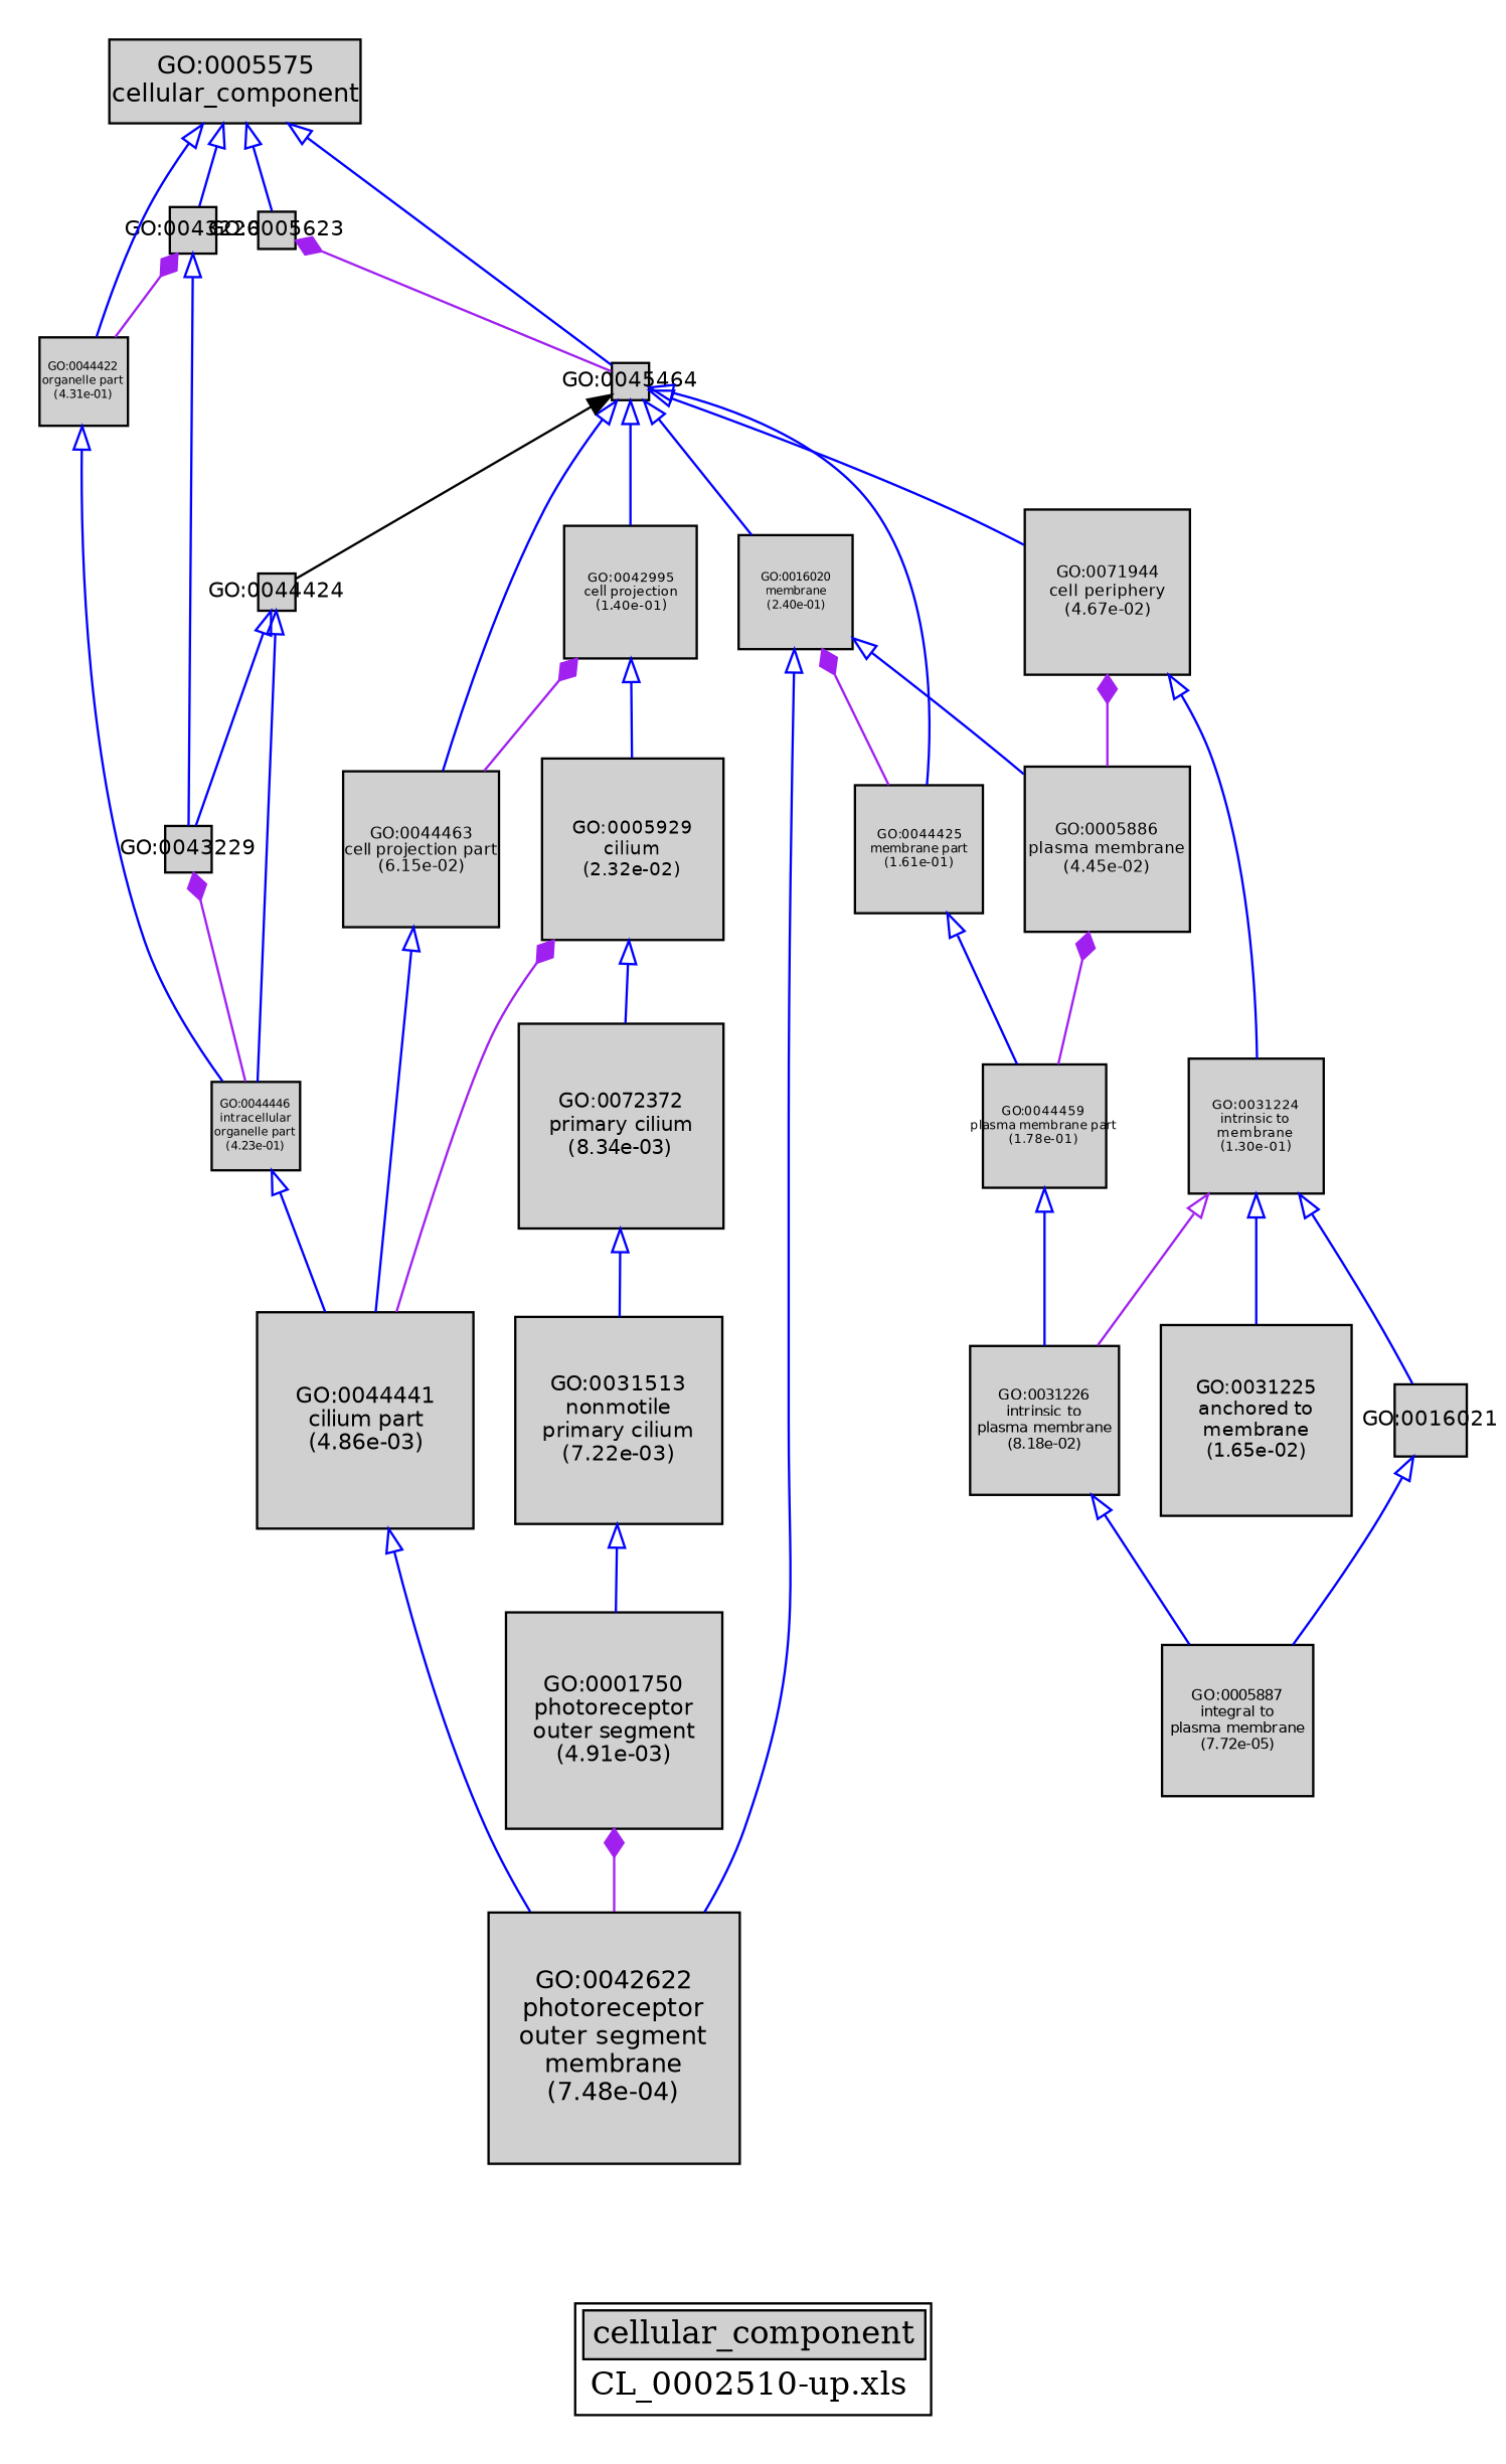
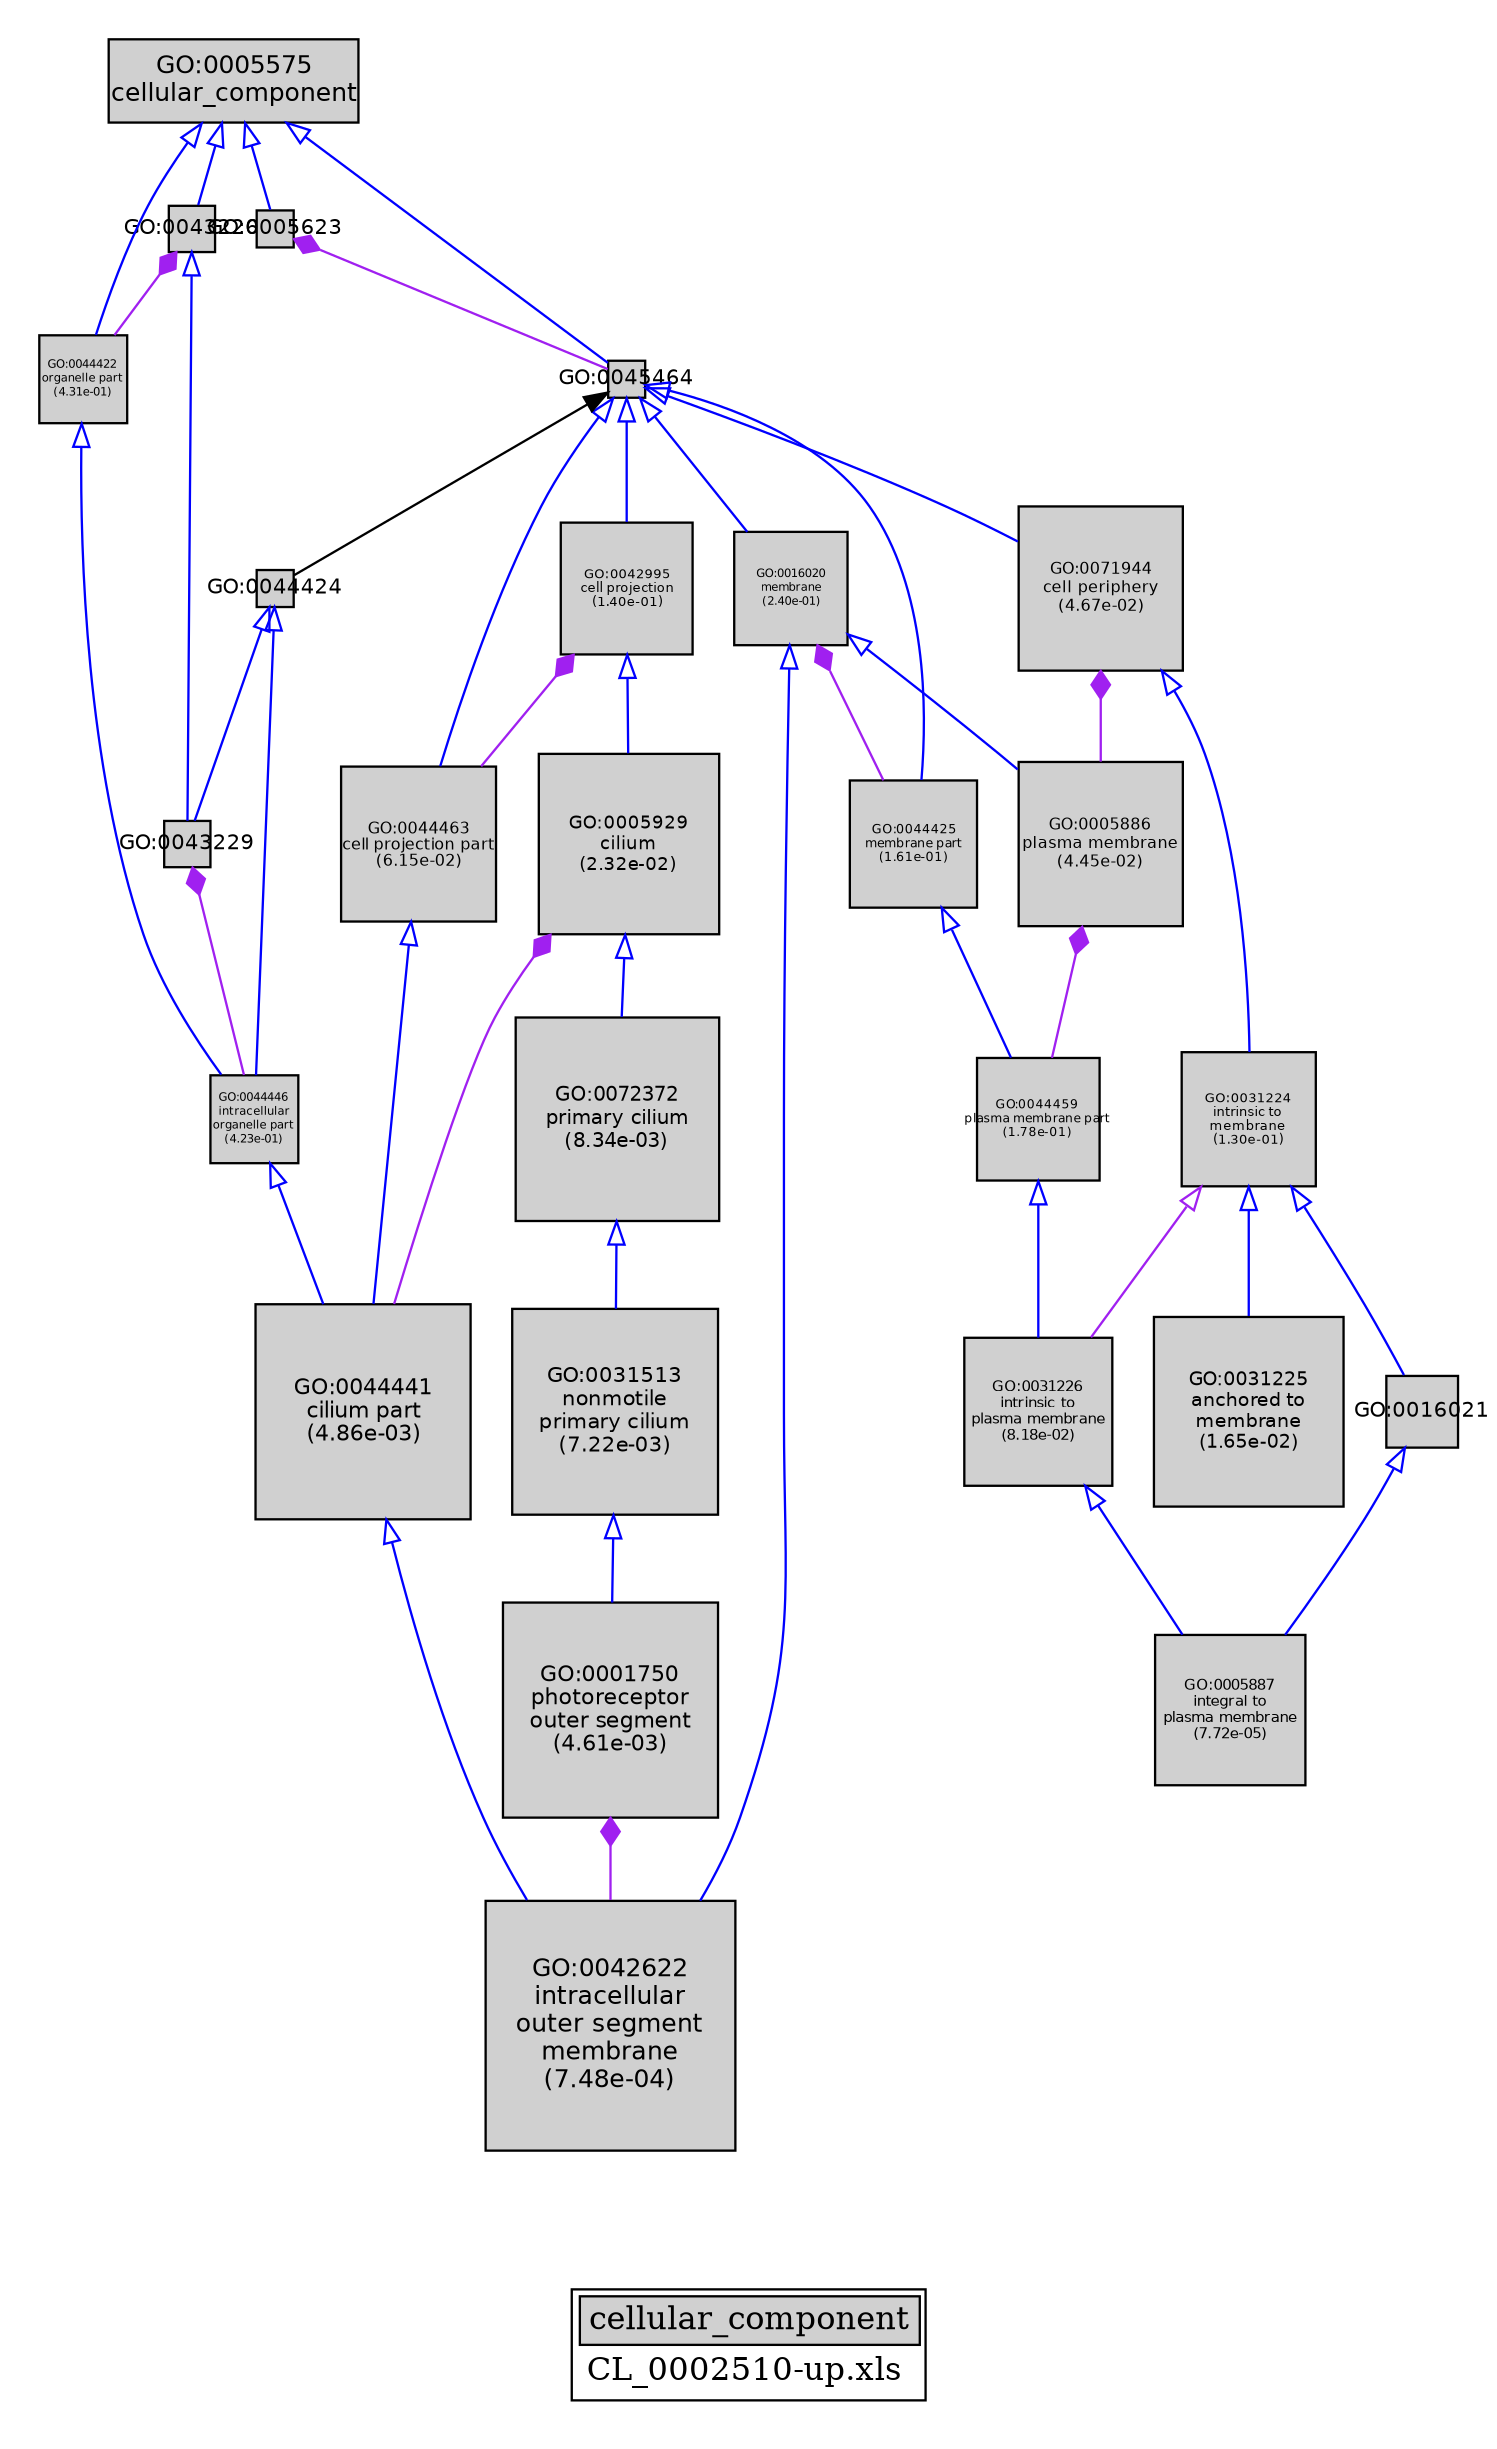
  digraph {
    bgcolor="#FFFFFF"
    label=<<TABLE COLOR="black" BGCOLOR="white"><TR><TD COLSPAN="2" BGCOLOR="#D0D0D0"><FONT COLOR="black">cellular_component</FONT></TD></TR><TR><TD BORDER="0">CL_0002510-up.xls</TD></TR></TABLE>>
    node [color=black fillcolor="#D0D0D0" fixedsize=true fontcolor=black fontname=Helvetica fontsize=9 shape=box style=filled]
    edge [arrowtail=empty color=blue dir=back weight=5.0]
    n1 [fontsize=7.12216181687 height=0.989189141232 label=<<TABLE BORDER="0"><TR><TD>GO:0005886<BR/>plasma membrane<BR/>(4.45e-02)</TD></TR></TABLE>> width=0.989189141232]
    n2 [fontsize=6.74565454013 height=0.936896463907 label=<<TABLE BORDER="0"><TR><TD>GO:0044463<BR/>cell projection part<BR/>(6.15e-02)</TD></TR></TABLE>> width=0.936896463907]
    n3 [fontsize=7.06703538932 height=0.981532692961 label=<<TABLE BORDER="0"><TR><TD>GO:0071944<BR/>cell periphery<BR/>(4.67e-02)</TD></TR></TABLE>> width=0.981532692961]
    n4 [fontsize=5.0 height=0.674060484761 label=<<TABLE BORDER="0"><TR><TD>GO:0016020<BR/>membrane<BR/>(2.40e-01)</TD></TR></TABLE>> width=0.674060484761]
    "GO:0043226" [height=0.271662356152 width=0.271662356152]
    n6 [fontsize=5.0 height=0.526709363139 label=<<TABLE BORDER="0"><TR><TD>GO:0044446<BR/>intracellular<BR/>organelle part<BR/>(4.23e-01)</TD></TR></TABLE>> width=0.526709363139]
    n7 [fontsize=5.68206731892 height=0.789176016517 label=<<TABLE BORDER="0"><TR><TD>GO:0042995<BR/>cell projection<BR/>(1.40e-01)</TD></TR></TABLE>> width=0.789176016517]
    "GO:0016021" [height=0.423615545635 width=0.423615545635]
    n9 [fontsize=8.81715684805 height=1.22460511779 label=<<TABLE BORDER="0"><TR><TD>GO:0072372<BR/>primary cilium<BR/>(8.34e-03)</TD></TR></TABLE>> width=1.22460511779]
    n10 [fontsize=7.82581871448 height=1.0869192659 label=<<TABLE BORDER="0"><TR><TD>GO:0005929<BR/>cilium<BR/>(2.32e-02)</TD></TR></TABLE>> width=1.0869192659]
-   n11 [fontsize=9.34380309732 height=1.29775043018 label=<<TABLE BORDER="0"><TR><TD>GO:0001750<BR/>photoreceptor<BR/>outer segment<BR/>(4.91e-03)</TD></TR></TABLE>> width=1.29775043018]
+   n11 [fontsize=9.34380309732 height=1.29775043018 label=<<TABLE BORDER="0"><TR><TD>GO:0001750<BR/>photoreceptor<BR/>outer segment<BR/>(4.61e-03)</TD></TR></TABLE>> width=1.29775043018]
    "GO:0043229" [height=0.27264510688 width=0.27264510688]
    n13 [fontsize=5.32843905387 height=0.740060979704 label=<<TABLE BORDER="0"><TR><TD>GO:0044459<BR/>plasma membrane part<BR/>(1.78e-01)</TD></TR></TABLE>> width=0.740060979704]
    "GO:0005623" [height=0.216483301235 width=0.216483301235]
    n15 [fontsize=5.47182152665 height=0.759975212034 label=<<TABLE BORDER="0"><TR><TD>GO:0044425<BR/>membrane part<BR/>(1.61e-01)</TD></TR></TABLE>> width=0.759975212034]
-   n16 [fontsize=10.8 height=1.5 label=<<TABLE BORDER="0"><TR><TD>GO:0042622<BR/>photoreceptor<BR/>outer segment<BR/>membrane<BR/>(7.48e-04)</TD></TR></TABLE>> width=1.5]
+   n16 [fontsize=10.8 height=1.5 label=<<TABLE BORDER="0"><TR><TD>GO:0042622<BR/>intracellular<BR/>outer segment<BR/>membrane<BR/>(7.48e-04)</TD></TR></TABLE>> width=1.5]
    n17 [fontsize=10.8 label=<<TABLE BORDER="0"><TR><TD>GO:0005575<BR/>cellular_component</TD></TR></TABLE>> width=1.5]
    "GO:0044424" [height=0.219699198493 width=0.219699198493]
    n19 [fontsize=8.94790108568 height=1.24276403968 label=<<TABLE BORDER="0"><TR><TD>GO:0031513<BR/>nonmotile<BR/>primary cilium<BR/>(7.22e-03)</TD></TR></TABLE>> width=1.24276403968]
    n20 [fontsize=5.78321126531 height=0.803223786849 label=<<TABLE BORDER="0"><TR><TD>GO:0031224<BR/>intrinsic to<BR/>membrane<BR/>(1.30e-01)</TD></TR></TABLE>> width=0.803223786849]
    n21 [fontsize=6.46904169329 height=0.898478012957 label=<<TABLE BORDER="0"><TR><TD>GO:0005887<BR/>integral to<BR/>plasma membrane<BR/>(7.72e-05)</TD></TR></TABLE>> width=0.898478012957]
    n22 [fontsize=9.29829817188 height=1.29143030165 label=<<TABLE BORDER="0"><TR><TD>GO:0044441<BR/>cilium part<BR/>(4.86e-03)</TD></TR></TABLE>> width=1.29143030165]
    n23 [height=0.216483301235 label="GO:0045464" width=0.216483301235]
    n24 [fontsize=6.39538802659 height=0.888248337026 label=<<TABLE BORDER="0"><TR><TD>GO:0031226<BR/>intrinsic to<BR/>plasma membrane<BR/>(8.18e-02)</TD></TR></TABLE>> width=0.888248337026]
    n25 [fontsize=8.16784507543 height=1.13442292714 label=<<TABLE BORDER="0"><TR><TD>GO:0031225<BR/>anchored to<BR/>membrane<BR/>(1.65e-02)</TD></TR></TABLE>> width=1.13442292714]
    n26 [fontsize=5.0 height=0.521525586323 label=<<TABLE BORDER="0"><TR><TD>GO:0044422<BR/>organelle part<BR/>(4.31e-01)</TD></TR></TABLE>> width=0.521525586323]
    subgraph sub_1 {
      n1
      n2
      n3
      n4
      "GO:0043226"
      n6
      n7
      "GO:0016021"
      n9
      n10
      n11
      "GO:0043229"
      n13
      "GO:0005623"
      n15
      n16
      n17
      "GO:0044424"
      n19
      n20
      n21
      n22
      n23
      n24
      n25
      n26
    }
    subgraph sub_2 {
      subgraph sub_3 {
        subgraph sub_4 {
        }
        subgraph sub_5 {
        }
      }
      subgraph sub_6 {
        n1
        n2
        n3
        n4
        "GO:0043226"
        n6
        n7
        n10
        n11
        "GO:0043229"
        n13
        "GO:0005623"
        n15
        n16
        n22
        n23
        n26
      }
      subgraph sub_7 {
        n1
        n2
        n3
        n4
        "GO:0043226"
        n6
        n7
        "GO:0016021"
        n9
        n10
        n11
        "GO:0043229"
        n13
        "GO:0005623"
        n15
        n16
        n17
        "GO:0044424"
        n19
        n20
        n21
        n22
        n23
        n24
        n25
        n26
      }
    }
    n1 -> n13 [arrowtail=diamond color=purple weight=2.5]
    n2 -> n22
    n3 -> n1 [arrowtail=diamond color=purple weight=2.5]
    n3 -> n20
    n4 -> n1
    n4 -> n15 [arrowtail=diamond color=purple weight=2.5]
    n4 -> n16
    "GO:0043226" -> "GO:0043229"
    "GO:0043226" -> n26 [arrowtail=diamond color=purple weight=2.5]
    n6 -> n22
    n7 -> n2 [arrowtail=diamond color=purple weight=2.5]
    n7 -> n10
    "GO:0016021" -> n21
    n9 -> n19
    n10 -> n9
    n10 -> n22 [arrowtail=diamond color=purple weight=2.5]
    n11 -> n16 [arrowtail=diamond color=purple weight=2.5]
    "GO:0043229" -> n6 [arrowtail=diamond color=purple weight=2.5]
    n13 -> n24
    "GO:0005623" -> n23 [arrowtail=diamond color=purple weight=2.5]
    n15 -> n13
    n17 -> "GO:0043226"
    n17 -> "GO:0005623"
    n17 -> n23
    n17 -> n26
    "GO:0044424" -> n6
    "GO:0044424" -> "GO:0043229"
    n19 -> n11
    n20 -> "GO:0016021"
    n20 -> n24 [color=purple]
    n20 -> n25
    n22 -> n16
    n23 -> n2
    n23 -> n3
    n23 -> n4
    n23 -> n7
    n23 -> n15
    n23 -> "GO:0044424" [weight=1 arrowtail="" color=""]
    n24 -> n21
    n26 -> n6
  }
